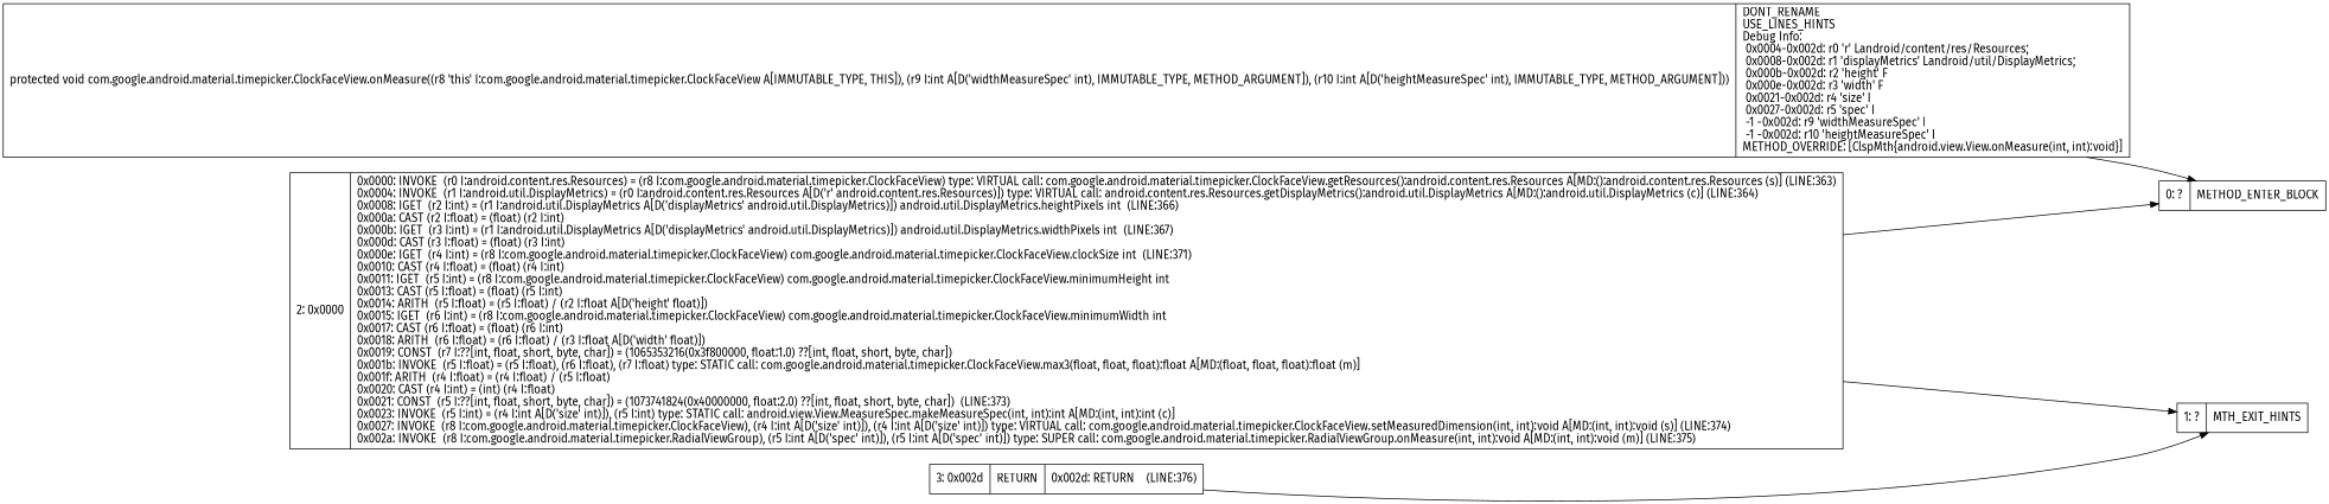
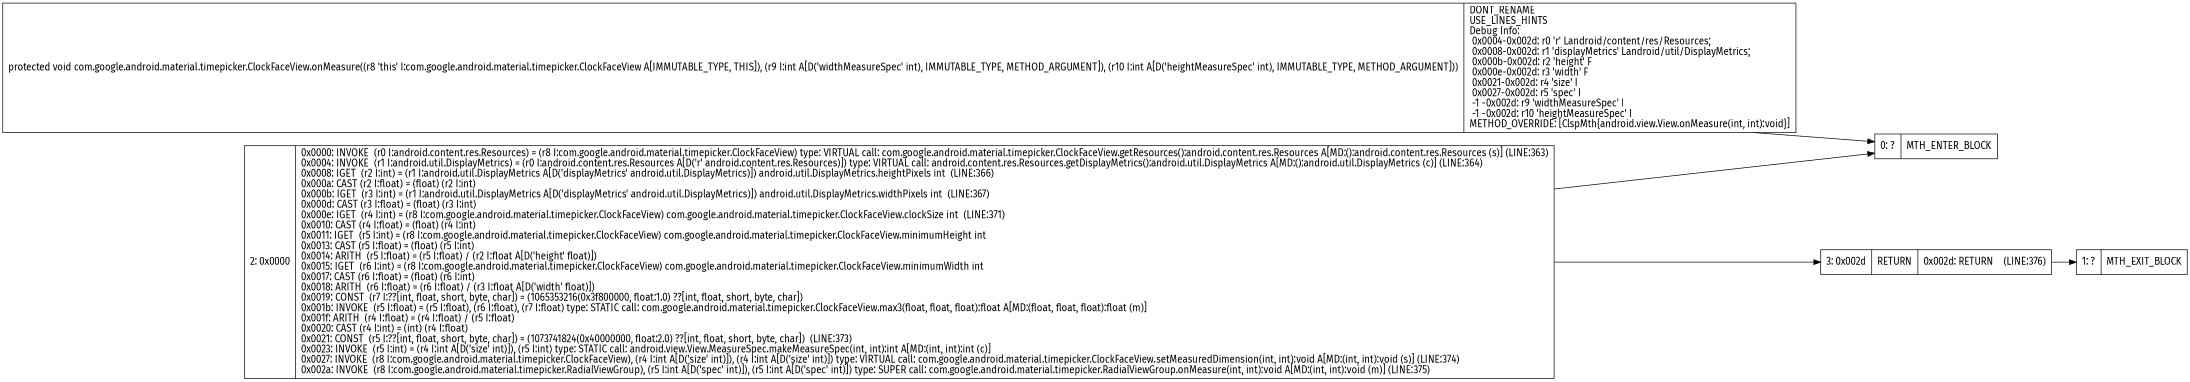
  digraph {
    fontname="Fira Sans"
    rankdir=LR
    node [fontname="Fira Sans" shape=record]
    edge [fontname="Fira Sans"]
-   n1 [label="{0\:\ ?|METHOD_ENTER_BLOCK\l}"]
+   n1 [label="{0\:\ ?|MTH_ENTER_BLOCK\l}"]
    n2 [label="{2\:\ 0x0000|0x0000: INVOKE  (r0 I:android.content.res.Resources) = (r8 I:com.google.android.material.timepicker.ClockFaceView) type: VIRTUAL call: com.google.android.material.timepicker.ClockFaceView.getResources():android.content.res.Resources A[MD:():android.content.res.Resources (s)] (LINE:363)\l0x0004: INVOKE  (r1 I:android.util.DisplayMetrics) = (r0 I:android.content.res.Resources A[D('r' android.content.res.Resources)]) type: VIRTUAL call: android.content.res.Resources.getDisplayMetrics():android.util.DisplayMetrics A[MD:():android.util.DisplayMetrics (c)] (LINE:364)\l0x0008: IGET  (r2 I:int) = (r1 I:android.util.DisplayMetrics A[D('displayMetrics' android.util.DisplayMetrics)]) android.util.DisplayMetrics.heightPixels int  (LINE:366)\l0x000a: CAST (r2 I:float) = (float) (r2 I:int) \l0x000b: IGET  (r3 I:int) = (r1 I:android.util.DisplayMetrics A[D('displayMetrics' android.util.DisplayMetrics)]) android.util.DisplayMetrics.widthPixels int  (LINE:367)\l0x000d: CAST (r3 I:float) = (float) (r3 I:int) \l0x000e: IGET  (r4 I:int) = (r8 I:com.google.android.material.timepicker.ClockFaceView) com.google.android.material.timepicker.ClockFaceView.clockSize int  (LINE:371)\l0x0010: CAST (r4 I:float) = (float) (r4 I:int) \l0x0011: IGET  (r5 I:int) = (r8 I:com.google.android.material.timepicker.ClockFaceView) com.google.android.material.timepicker.ClockFaceView.minimumHeight int \l0x0013: CAST (r5 I:float) = (float) (r5 I:int) \l0x0014: ARITH  (r5 I:float) = (r5 I:float) \/ (r2 I:float A[D('height' float)]) \l0x0015: IGET  (r6 I:int) = (r8 I:com.google.android.material.timepicker.ClockFaceView) com.google.android.material.timepicker.ClockFaceView.minimumWidth int \l0x0017: CAST (r6 I:float) = (float) (r6 I:int) \l0x0018: ARITH  (r6 I:float) = (r6 I:float) \/ (r3 I:float A[D('width' float)]) \l0x0019: CONST  (r7 I:??[int, float, short, byte, char]) = (1065353216(0x3f800000, float:1.0) ??[int, float, short, byte, char]) \l0x001b: INVOKE  (r5 I:float) = (r5 I:float), (r6 I:float), (r7 I:float) type: STATIC call: com.google.android.material.timepicker.ClockFaceView.max3(float, float, float):float A[MD:(float, float, float):float (m)]\l0x001f: ARITH  (r4 I:float) = (r4 I:float) \/ (r5 I:float) \l0x0020: CAST (r4 I:int) = (int) (r4 I:float) \l0x0021: CONST  (r5 I:??[int, float, short, byte, char]) = (1073741824(0x40000000, float:2.0) ??[int, float, short, byte, char])  (LINE:373)\l0x0023: INVOKE  (r5 I:int) = (r4 I:int A[D('size' int)]), (r5 I:int) type: STATIC call: android.view.View.MeasureSpec.makeMeasureSpec(int, int):int A[MD:(int, int):int (c)]\l0x0027: INVOKE  (r8 I:com.google.android.material.timepicker.ClockFaceView), (r4 I:int A[D('size' int)]), (r4 I:int A[D('size' int)]) type: VIRTUAL call: com.google.android.material.timepicker.ClockFaceView.setMeasuredDimension(int, int):void A[MD:(int, int):void (s)] (LINE:374)\l0x002a: INVOKE  (r8 I:com.google.android.material.timepicker.RadialViewGroup), (r5 I:int A[D('spec' int)]), (r5 I:int A[D('spec' int)]) type: SUPER call: com.google.android.material.timepicker.RadialViewGroup.onMeasure(int, int):void A[MD:(int, int):void (m)] (LINE:375)\l}"]
    n3 [label="{3\:\ 0x002d|RETURN\l|0x002d: RETURN    (LINE:376)\l}"]
-   n4 [label="{1\:\ ?|MTH_EXIT_HINTS\l}"]
+   n4 [label="{1\:\ ?|MTH_EXIT_BLOCK\l}"]
    n5 [label="{protected void com.google.android.material.timepicker.ClockFaceView.onMeasure((r8 'this' I:com.google.android.material.timepicker.ClockFaceView A[IMMUTABLE_TYPE, THIS]), (r9 I:int A[D('widthMeasureSpec' int), IMMUTABLE_TYPE, METHOD_ARGUMENT]), (r10 I:int A[D('heightMeasureSpec' int), IMMUTABLE_TYPE, METHOD_ARGUMENT]))  | DONT_RENAME\lUSE_LINES_HINTS\lDebug Info:\l  0x0004\-0x002d: r0 'r' Landroid\/content\/res\/Resources;\l  0x0008\-0x002d: r1 'displayMetrics' Landroid\/util\/DisplayMetrics;\l  0x000b\-0x002d: r2 'height' F\l  0x000e\-0x002d: r3 'width' F\l  0x0021\-0x002d: r4 'size' I\l  0x0027\-0x002d: r5 'spec' I\l  \-1 \-0x002d: r9 'widthMeasureSpec' I\l  \-1 \-0x002d: r10 'heightMeasureSpec' I\lMETHOD_OVERRIDE: [ClspMth\{android.view.View.onMeasure(int, int):void\}]\l}"]
    n2 -> n1
-   n2 -> n4
+   n2 -> n3
    n3 -> n4
    n5 -> n1
  }
